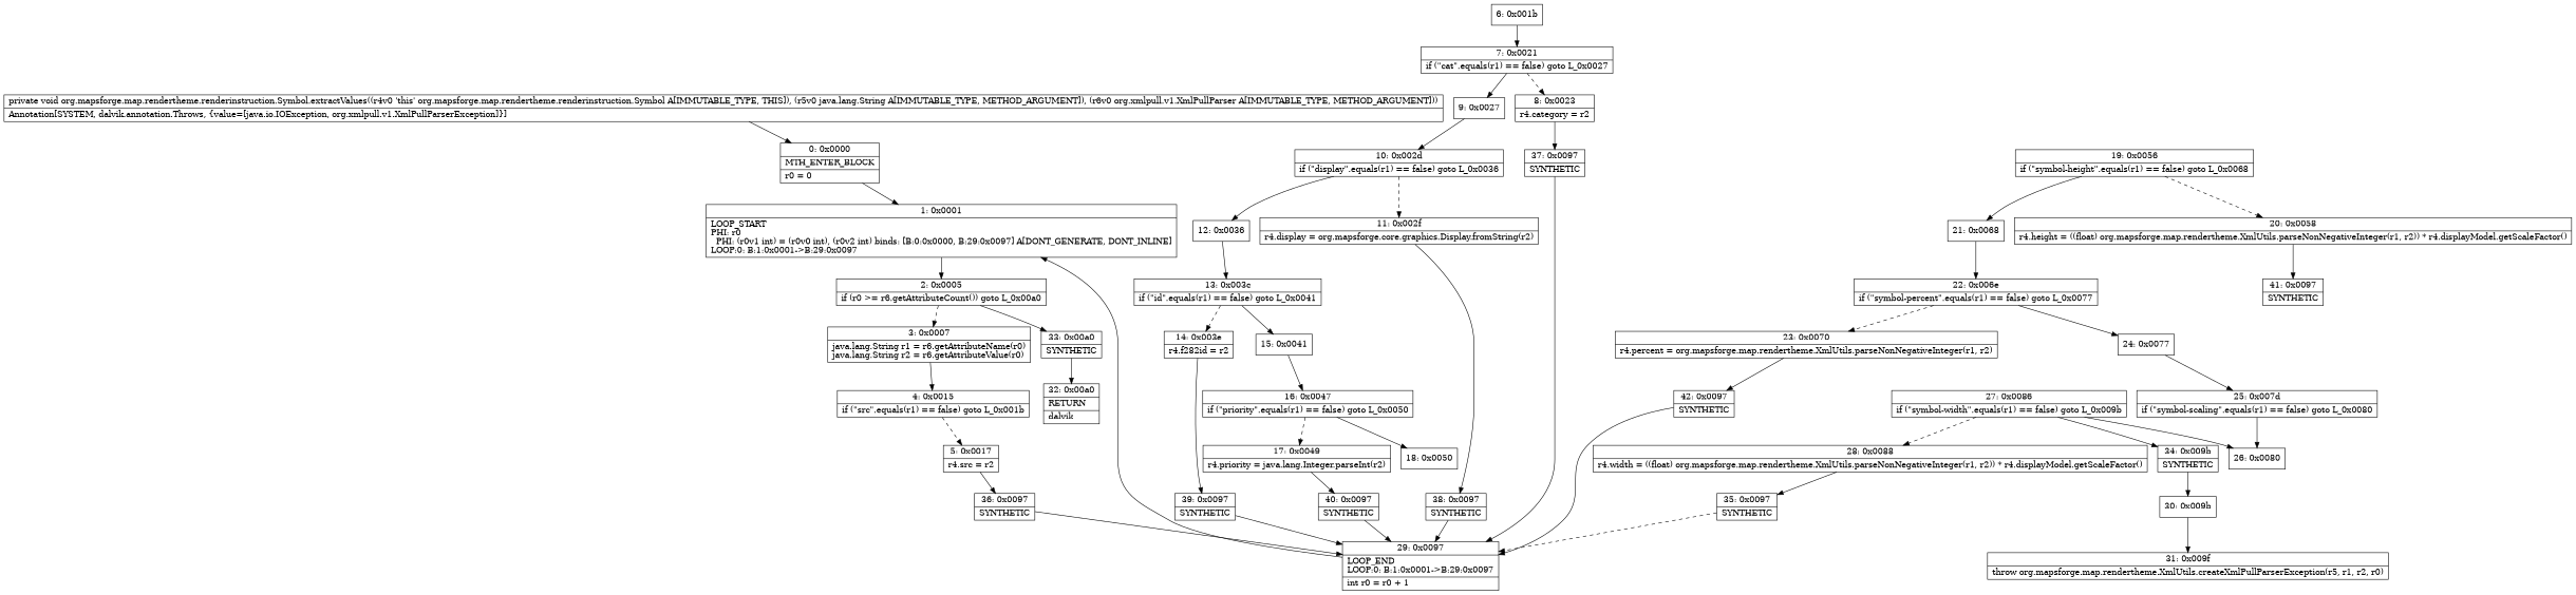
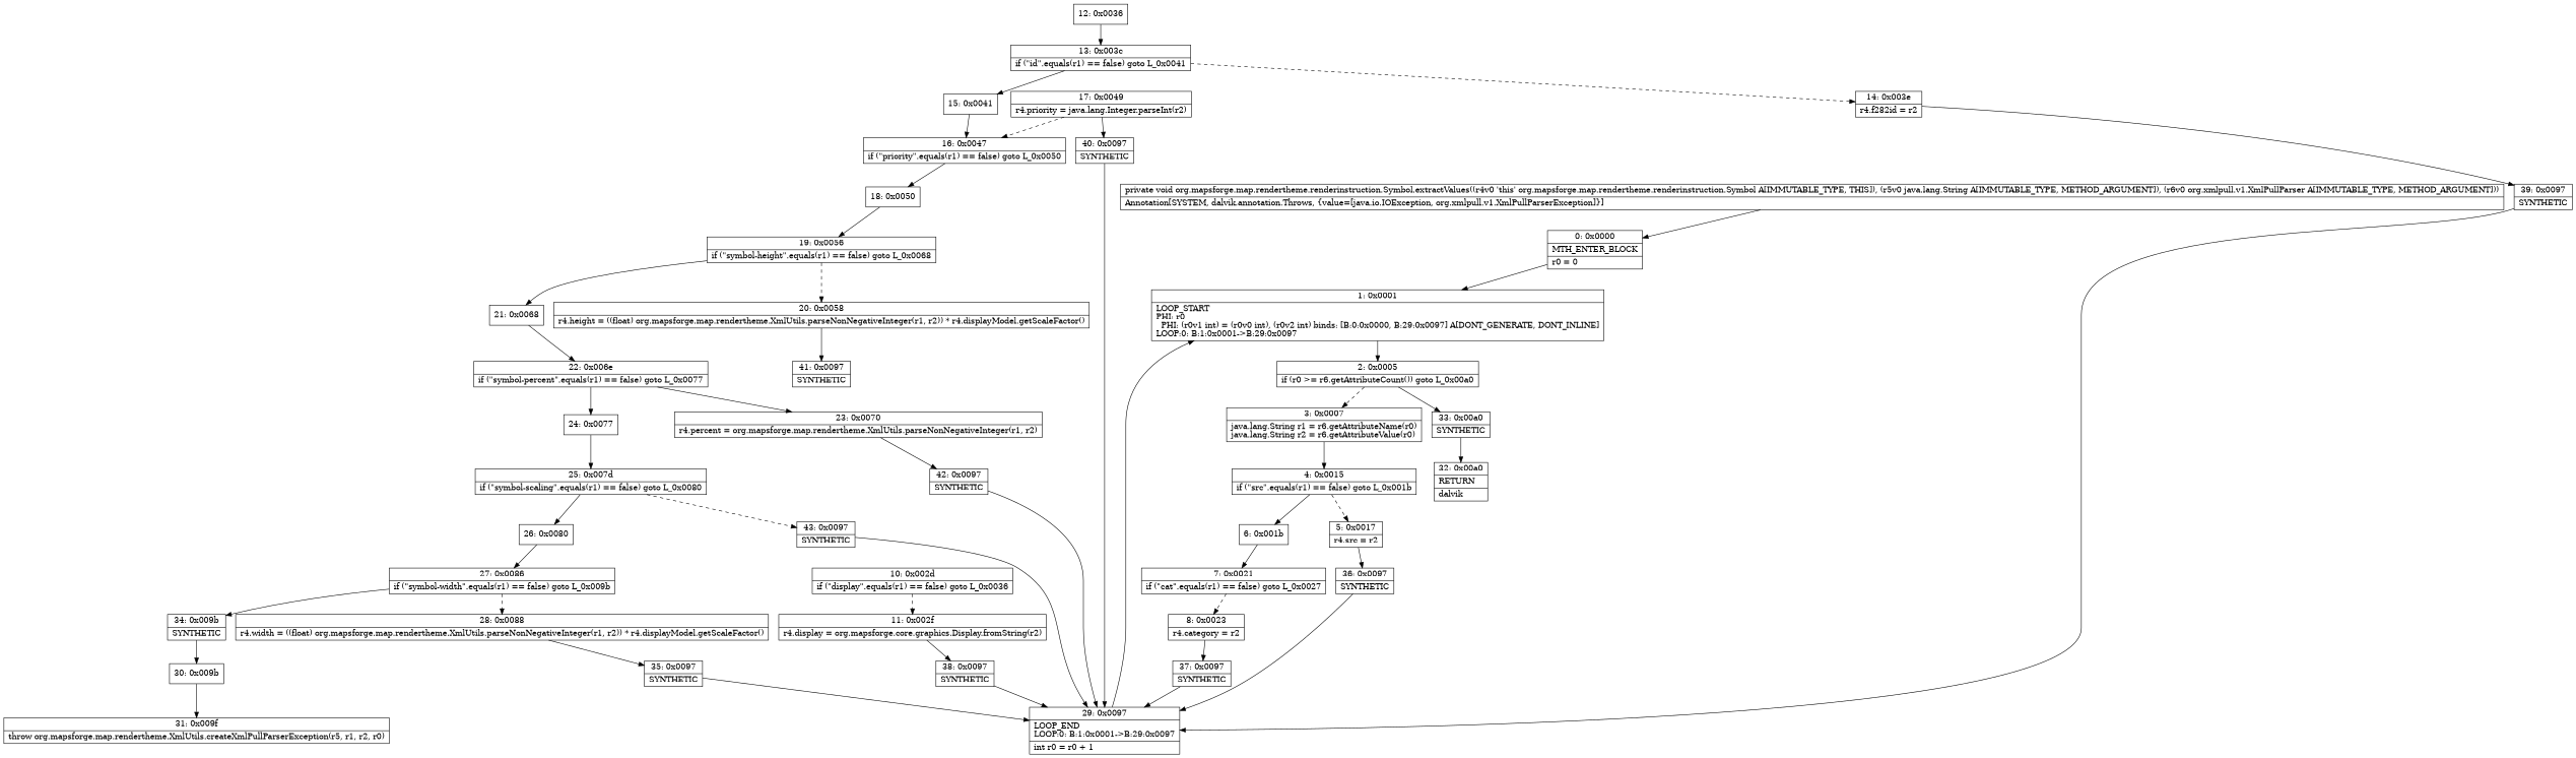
  digraph {
    node [shape=record]
    n1 [label="{0\:\ 0x0000|MTH_ENTER_BLOCK\l|r0 = 0\l}"]
    n2 [label="{1\:\ 0x0001|LOOP_START\lPHI: r0 \l  PHI: (r0v1 int) = (r0v0 int), (r0v2 int) binds: [B:0:0x0000, B:29:0x0097] A[DONT_GENERATE, DONT_INLINE]\lLOOP:0: B:1:0x0001\-\>B:29:0x0097\l}"]
    n3 [label="{2\:\ 0x0005|if (r0 \>= r6.getAttributeCount()) goto L_0x00a0\l}"]
    n4 [label="{3\:\ 0x0007|java.lang.String r1 = r6.getAttributeName(r0)\ljava.lang.String r2 = r6.getAttributeValue(r0)\l}"]
    n5 [label="{33\:\ 0x00a0|SYNTHETIC\l}"]
    n6 [label="{4\:\ 0x0015|if (\"src\".equals(r1) == false) goto L_0x001b\l}"]
    n7 [label="{32\:\ 0x00a0|RETURN\l|dalvik\l}"]
    n8 [label="{5\:\ 0x0017|r4.src = r2\l}"]
    n9 [label="{6\:\ 0x001b}"]
    n10 [label="{36\:\ 0x0097|SYNTHETIC\l}"]
    n11 [label="{7\:\ 0x0021|if (\"cat\".equals(r1) == false) goto L_0x0027\l}"]
    n12 [label="{29\:\ 0x0097|LOOP_END\lLOOP:0: B:1:0x0001\-\>B:29:0x0097\l|int r0 = r0 + 1\l}"]
    n13 [label="{8\:\ 0x0023|r4.category = r2\l}"]
-   n14 [label="{9\:\ 0x0027}"]
    n15 [label="{37\:\ 0x0097|SYNTHETIC\l}"]
    n16 [label="{10\:\ 0x002d|if (\"display\".equals(r1) == false) goto L_0x0036\l}"]
    n17 [label="{11\:\ 0x002f|r4.display = org.mapsforge.core.graphics.Display.fromString(r2)\l}"]
    n18 [label="{12\:\ 0x0036}"]
    n19 [label="{38\:\ 0x0097|SYNTHETIC\l}"]
    n20 [label="{13\:\ 0x003c|if (\"id\".equals(r1) == false) goto L_0x0041\l}"]
    n21 [label="{14\:\ 0x003e|r4.f282id = r2\l}"]
    n22 [label="{15\:\ 0x0041}"]
    n23 [label="{39\:\ 0x0097|SYNTHETIC\l}"]
    n24 [label="{16\:\ 0x0047|if (\"priority\".equals(r1) == false) goto L_0x0050\l}"]
    n25 [label="{17\:\ 0x0049|r4.priority = java.lang.Integer.parseInt(r2)\l}"]
    n26 [label="{18\:\ 0x0050}"]
    n27 [label="{40\:\ 0x0097|SYNTHETIC\l}"]
    n28 [label="{19\:\ 0x0056|if (\"symbol\-height\".equals(r1) == false) goto L_0x0068\l}"]
    n29 [label="{20\:\ 0x0058|r4.height = ((float) org.mapsforge.map.rendertheme.XmlUtils.parseNonNegativeInteger(r1, r2)) * r4.displayModel.getScaleFactor()\l}"]
    n30 [label="{21\:\ 0x0068}"]
    n31 [label="{41\:\ 0x0097|SYNTHETIC\l}"]
    n32 [label="{22\:\ 0x006e|if (\"symbol\-percent\".equals(r1) == false) goto L_0x0077\l}"]
    n33 [label="{23\:\ 0x0070|r4.percent = org.mapsforge.map.rendertheme.XmlUtils.parseNonNegativeInteger(r1, r2)\l}"]
    n34 [label="{24\:\ 0x0077}"]
    n35 [label="{42\:\ 0x0097|SYNTHETIC\l}"]
    n36 [label="{25\:\ 0x007d|if (\"symbol\-scaling\".equals(r1) == false) goto L_0x0080\l}"]
    n37 [label="{26\:\ 0x0080}"]
+   n38 [label="{43\:\ 0x0097|SYNTHETIC\l}"]
    n39 [label="{27\:\ 0x0086|if (\"symbol\-width\".equals(r1) == false) goto L_0x009b\l}"]
    n40 [label="{28\:\ 0x0088|r4.width = ((float) org.mapsforge.map.rendertheme.XmlUtils.parseNonNegativeInteger(r1, r2)) * r4.displayModel.getScaleFactor()\l}"]
    n41 [label="{34\:\ 0x009b|SYNTHETIC\l}"]
    n42 [label="{35\:\ 0x0097|SYNTHETIC\l}"]
    n43 [label="{30\:\ 0x009b}"]
    n44 [label="{31\:\ 0x009f|throw org.mapsforge.map.rendertheme.XmlUtils.createXmlPullParserException(r5, r1, r2, r0)\l}"]
    n45 [label="{private void org.mapsforge.map.rendertheme.renderinstruction.Symbol.extractValues((r4v0 'this' org.mapsforge.map.rendertheme.renderinstruction.Symbol A[IMMUTABLE_TYPE, THIS]), (r5v0 java.lang.String A[IMMUTABLE_TYPE, METHOD_ARGUMENT]), (r6v0 org.xmlpull.v1.XmlPullParser A[IMMUTABLE_TYPE, METHOD_ARGUMENT]))  | Annotation[SYSTEM, dalvik.annotation.Throws, \{value=[java.io.IOException, org.xmlpull.v1.XmlPullParserException]\}]\l}"]
    n1 -> n2
    n2 -> n3
    n3 -> n4 [style=dashed]
    n3 -> n5
    n4 -> n6
    n5 -> n7
    n6 -> n8 [style=dashed]
+   n6 -> n9
    n8 -> n10
    n9 -> n11
    n10 -> n12
    n11 -> n13 [style=dashed]
-   n11 -> n14
    n12 -> n2
    n13 -> n15
-   n14 -> n16
    n15 -> n12
    n16 -> n17 [style=dashed]
-   n16 -> n18
    n17 -> n19
    n18 -> n20
    n19 -> n12
    n20 -> n21 [style=dashed]
    n20 -> n22
    n21 -> n23
    n22 -> n24
    n23 -> n12
-   n24 -> n25 [style=dashed]
+   n25 -> n24 [style=dashed]
    n24 -> n26
    n25 -> n27
+   n26 -> n28
    n27 -> n12
    n28 -> n29 [style=dashed]
    n28 -> n30
    n29 -> n31
    n30 -> n32
-   n32 -> n33 [style=dashed]
+   n32 -> n33 [style=solid]
    n32 -> n34
    n33 -> n35
    n34 -> n36
    n35 -> n12
    n36 -> n37
-   n39 -> n37
+   n36 -> n38 [style=dashed]
+   n37 -> n39
+   n38 -> n12
    n39 -> n40 [style=dashed]
    n39 -> n41
    n40 -> n42
    n41 -> n43
-   n42 -> n12 [style=dashed]
+   n42 -> n12
    n43 -> n44
    n45 -> n1
  }
